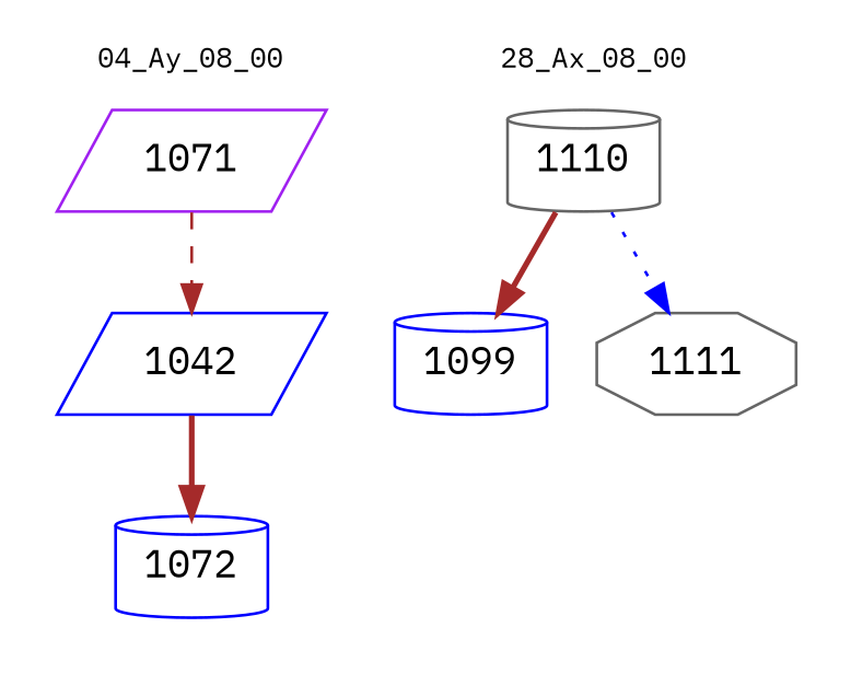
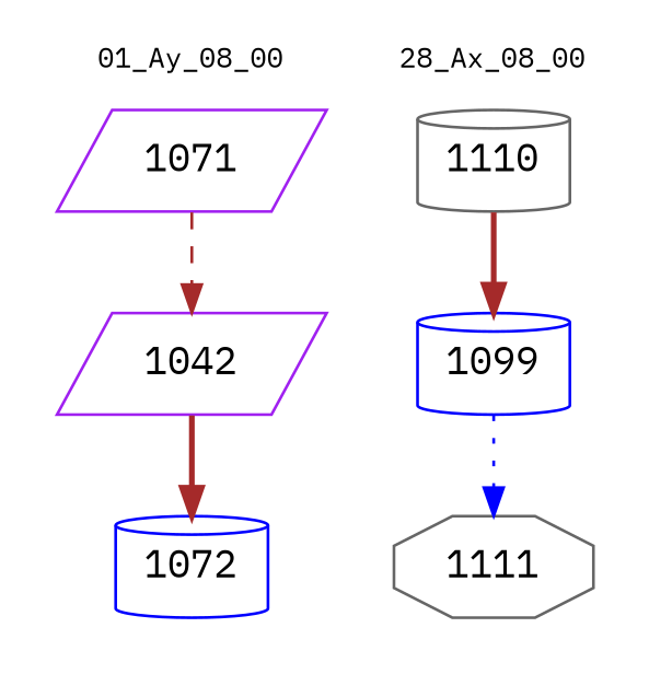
  digraph {
    fontname="IBM Plex Mono"
    node [color=purple fontname="IBM Plex Mono" shape=cylinder]
    edge [color=brown fontname="IBM Plex Mono" style=bold]
    n1 [label=1071 shape=parallelogram]
-   n2 [color=blue label=1042 shape=parallelogram]
+   n2 [label=1042 shape=parallelogram]
    n3 [color=blue label=1072]
    n4 [color=gray40 label=1110]
    n5 [color=blue label=1099]
    n6 [color=gray40 label=1111 shape=octagon]
    subgraph cluster_1 {
      color=white
      fontsize=10
-     label="04_Ay_08_00"
+     label="01_Ay_08_00"
      n1
      n2
      n3
    }
    subgraph cluster_2 {
      color=white
      fontsize=10
      label="28_Ax_08_00"
      n4
      n5
      n6
    }
    n1 -> n2 [style=dashed]
    n2 -> n3
    n4 -> n5
-   n4 -> n6 [color=blue style=dotted]
+   n5 -> n6 [color=blue style=dotted]
  }
